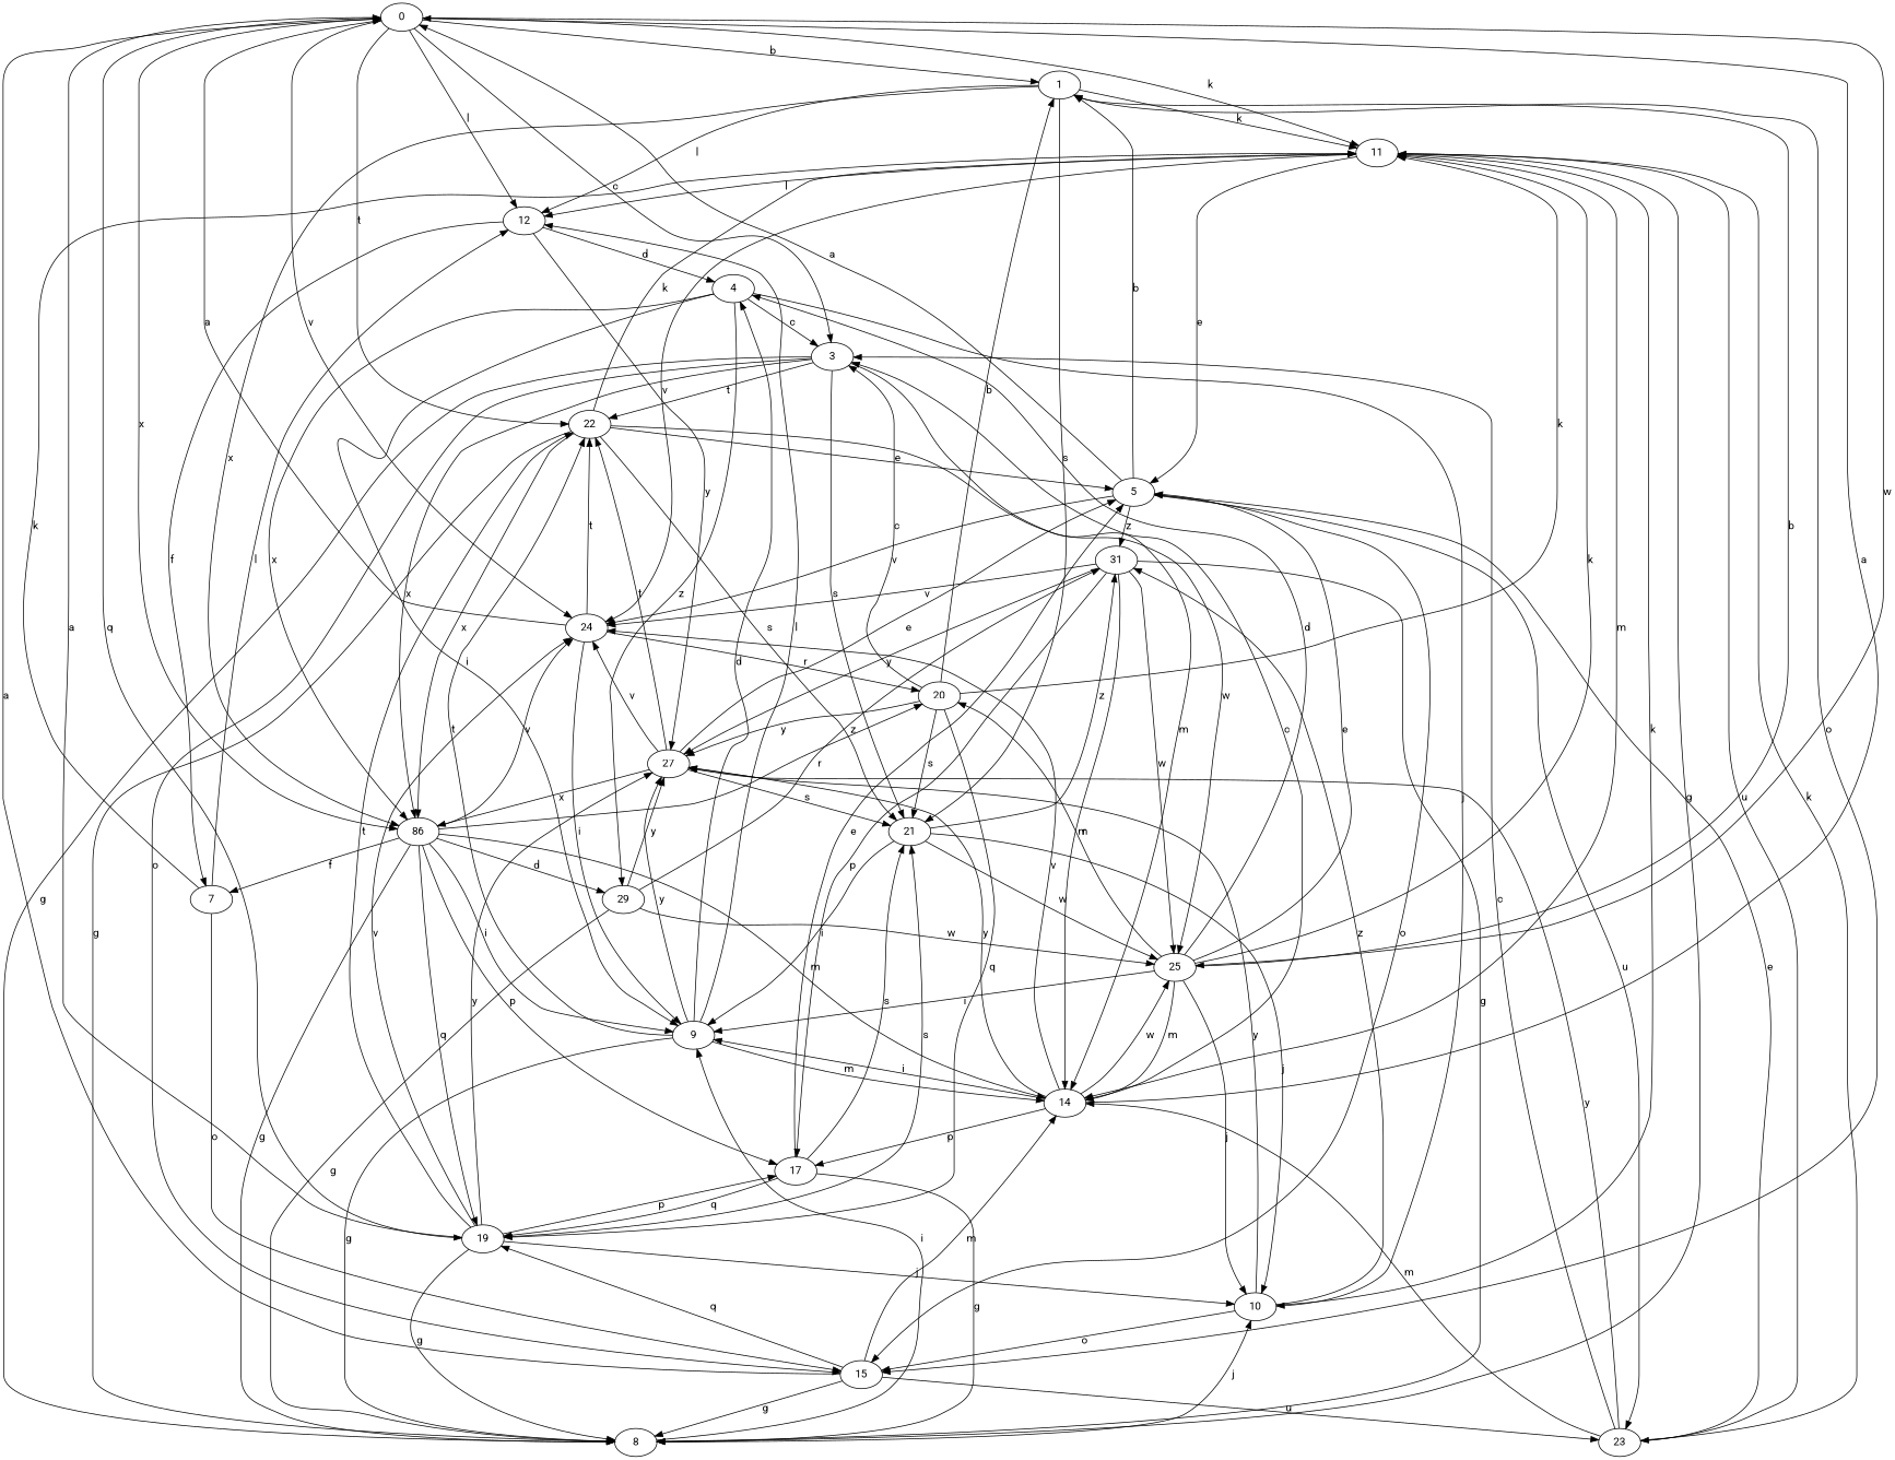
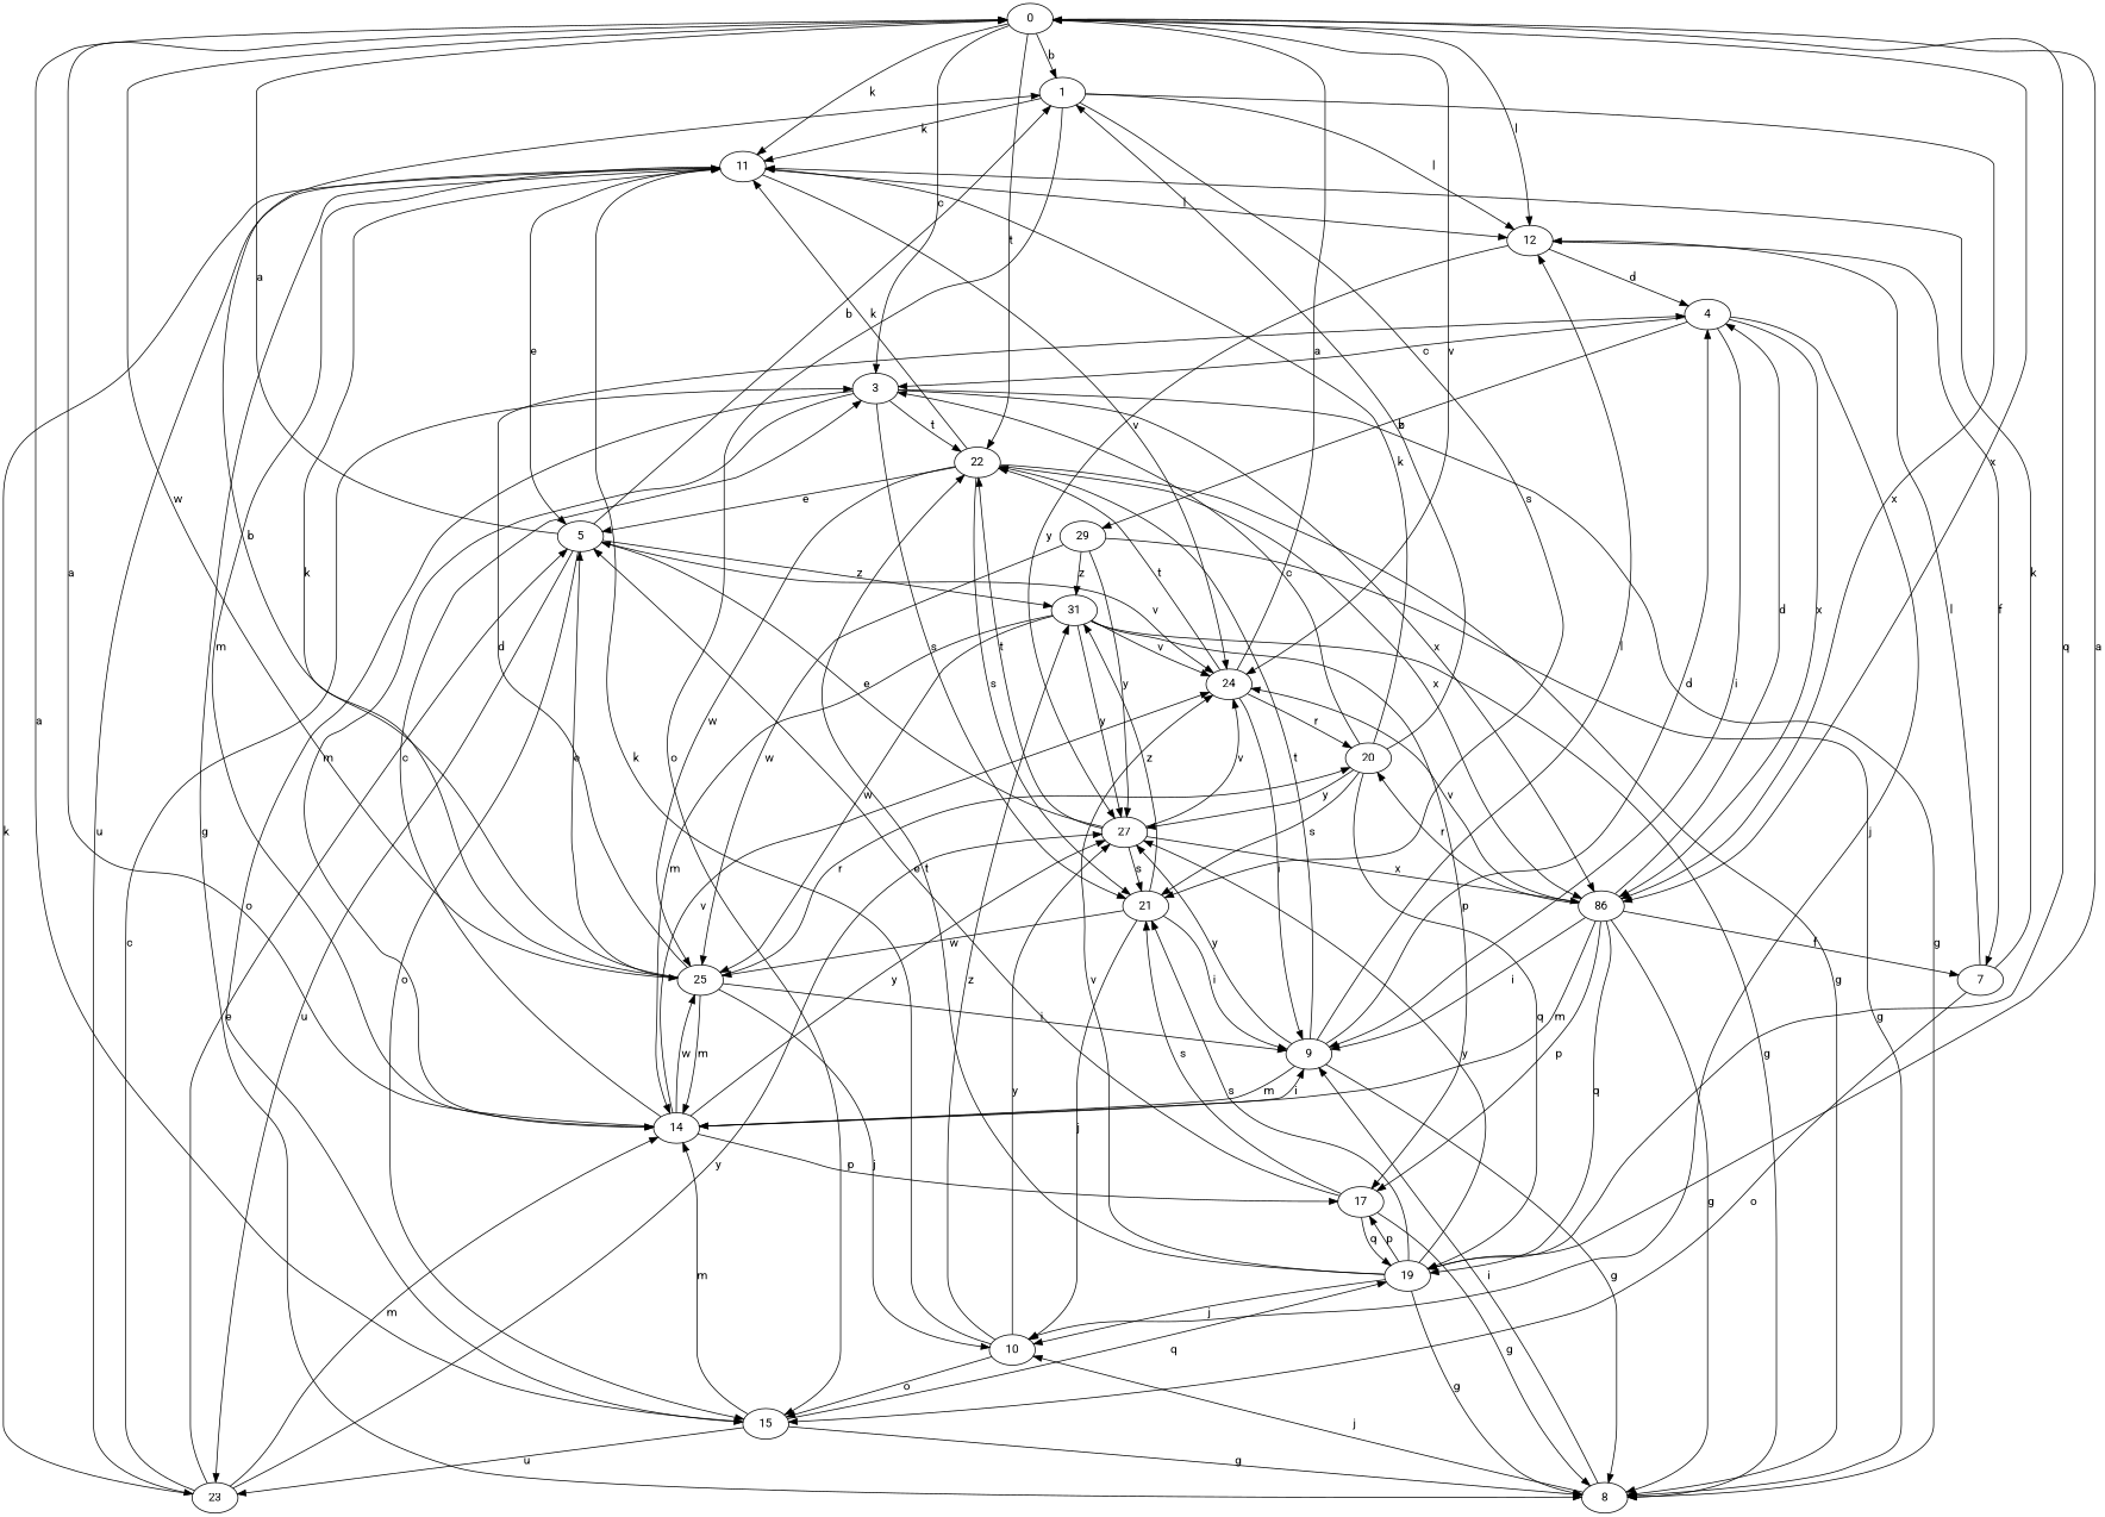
  strict digraph {
    fontname=Roboto
    node [fontname=Roboto]
    edge [fontname=Roboto]
    0
    1
    3
    11
    12
    19
    22
    24
    25
    n10 [label=86]
    15
    21
    8
    14
    5
    23
    4
    7
    27
    10
    17
    9
    20
    31
    29
    0 -> 1 [label=b]
    0 -> 3 [label=c]
    0 -> 11 [label=k]
    0 -> 12 [label=l]
    0 -> 19 [label=q]
    0 -> 22 [label=t]
    0 -> 24 [label=v]
    0 -> 25 [label=w]
    0 -> n10 [label=x]
    1 -> 11 [label=k]
    1 -> 12 [label=l]
    1 -> n10 [label=x]
    1 -> 15 [label=o]
    1 -> 21 [label=s]
    3 -> 22 [label=t]
    3 -> n10 [label=x]
    3 -> 15 [label=o]
    3 -> 21 [label=s]
    3 -> 8 [label=g]
    3 -> 14 [label=m]
    11 -> 12 [label=l]
    11 -> 24 [label=v]
    11 -> 8 [label=g]
    11 -> 14 [label=m]
    11 -> 5 [label=e]
    11 -> 23 [label=u]
    12 -> 4 [label=d]
    12 -> 7 [label=f]
    12 -> 27 [label=y]
    19 -> 0 [label=a]
    19 -> 22 [label=t]
    19 -> 24 [label=v]
    19 -> 21 [label=s]
    19 -> 8 [label=g]
    19 -> 27 [label=y]
    19 -> 10 [label=j]
    19 -> 17 [label=p]
    22 -> 11 [label=k]
    22 -> 25 [label=w]
    22 -> n10 [label=x]
    22 -> 21 [label=s]
    22 -> 8 [label=g]
    22 -> 5 [label=e]
    24 -> 0 [label=a]
    24 -> 22 [label=t]
    24 -> 9 [label=i]
    24 -> 20 [label=r]
    25 -> 1 [label=b]
    25 -> 11 [label=k]
    25 -> 14 [label=m]
    25 -> 5 [label=e]
    25 -> 4 [label=d]
    25 -> 10 [label=j]
    25 -> 9 [label=i]
    25 -> 20 [label=r]
    n10 -> 19 [label=q]
    n10 -> 24 [label=v]
    n10 -> 8 [label=g]
    n10 -> 14 [label=m]
-   n10 -> 29 [label=d]
+   n10 -> 4 [label=d]
    n10 -> 7 [label=f]
    n10 -> 17 [label=p]
    n10 -> 9 [label=i]
    n10 -> 20 [label=r]
    15 -> 0 [label=a]
    15 -> 19 [label=q]
    15 -> 8 [label=g]
    15 -> 14 [label=m]
    15 -> 23 [label=u]
    21 -> 25 [label=w]
    21 -> 10 [label=j]
    21 -> 9 [label=i]
    21 -> 31 [label=z]
    8 -> 10 [label=j]
    8 -> 9 [label=i]
    14 -> 0 [label=a]
    14 -> 3 [label=c]
    14 -> 24 [label=v]
    14 -> 25 [label=w]
    14 -> 27 [label=y]
    14 -> 17 [label=p]
    14 -> 9 [label=i]
    5 -> 0 [label=a]
    5 -> 1 [label=b]
    5 -> 24 [label=v]
    5 -> 15 [label=o]
    5 -> 23 [label=u]
    5 -> 31 [label=z]
    23 -> 3 [label=c]
    23 -> 11 [label=k]
    23 -> 14 [label=m]
    23 -> 5 [label=e]
    23 -> 27 [label=y]
    4 -> 3 [label=c]
    4 -> n10 [label=x]
    4 -> 10 [label=j]
    4 -> 9 [label=i]
    4 -> 29 [label=z]
    7 -> 11 [label=k]
    7 -> 12 [label=l]
    7 -> 15 [label=o]
    27 -> 22 [label=t]
    27 -> 24 [label=v]
    27 -> n10 [label=x]
    27 -> 21 [label=s]
    27 -> 5 [label=e]
    10 -> 11 [label=k]
    10 -> 15 [label=o]
    10 -> 27 [label=y]
    10 -> 31 [label=z]
    17 -> 19 [label=q]
    17 -> 21 [label=s]
    17 -> 8 [label=g]
    17 -> 5 [label=e]
    9 -> 12 [label=l]
    9 -> 22 [label=t]
    9 -> 8 [label=g]
    9 -> 14 [label=m]
    9 -> 4 [label=d]
    9 -> 27 [label=y]
    20 -> 1 [label=b]
    20 -> 3 [label=c]
    20 -> 11 [label=k]
    20 -> 19 [label=q]
    20 -> 21 [label=s]
    20 -> 27 [label=y]
    31 -> 24 [label=v]
    31 -> 25 [label=w]
    31 -> 8 [label=g]
    31 -> 14 [label=m]
    31 -> 27 [label=y]
    31 -> 17 [label=p]
    29 -> 25 [label=w]
    29 -> 8 [label=g]
    29 -> 27 [label=y]
    29 -> 31 [label=z]
  }
